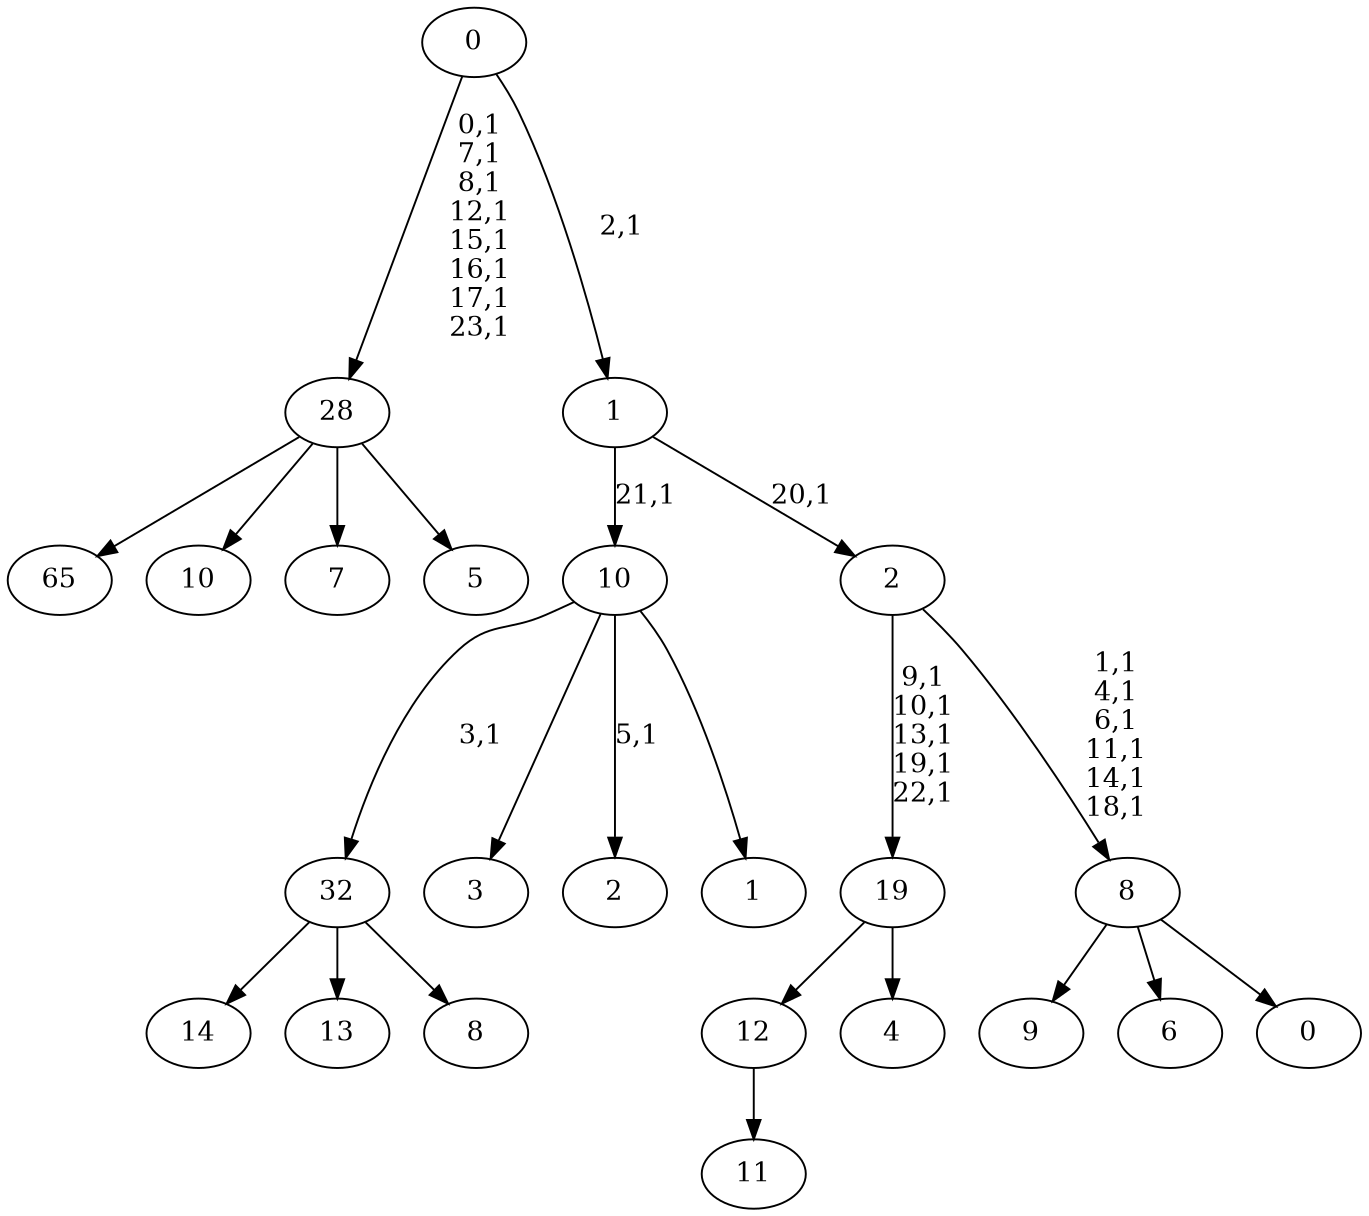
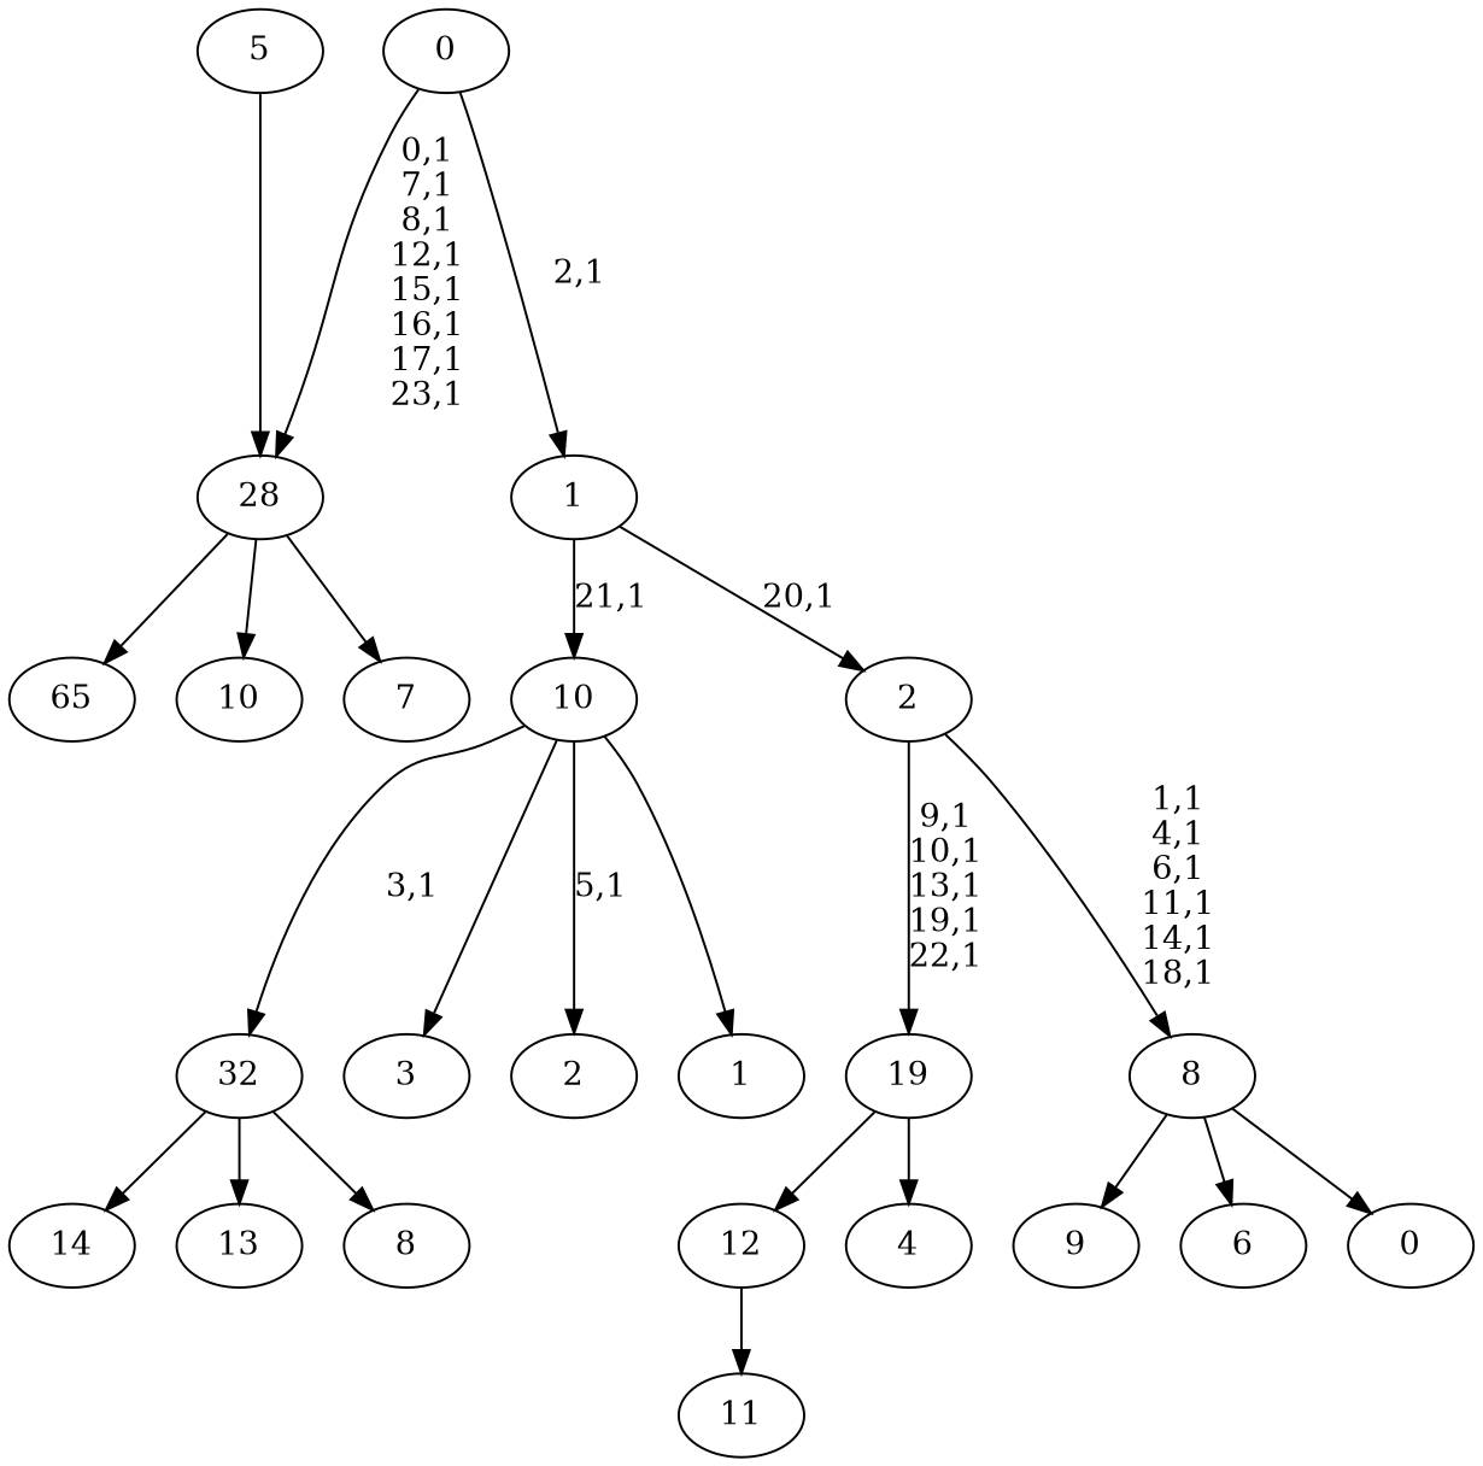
  digraph {
    n1 [label=65]
    n2 [label=14]
    n3 [label=13]
    n4 [label=12]
    n5 [label=11]
    n6 [label=10]
    n7 [label=9]
    n8 [label=8]
    32
    n10 [label=7]
    n11 [label=6]
    n12 [label=5]
    28
    n14 [label=4]
    19
    n16 [label=3]
    n17 [label=2]
    n18 [label=1]
    10
    n20 [label=0]
    8
    2
    1
    0
    n4 -> n5
    32 -> n2
    32 -> n3
    32 -> n8
    28 -> n1
    28 -> n6
    28 -> n10
-   28 -> n12
+   n12 -> 28
    19 -> n4
    19 -> n14
    10 -> 32 [label="3,1"]
    10 -> n16
    10 -> n17 [label="5,1"]
    10 -> n18
    8 -> n7
    8 -> n11
    8 -> n20
    2 -> 19 [label="9,1\n10,1\n13,1\n19,1\n22,1"]
    2 -> 8 [label="1,1\n4,1\n6,1\n11,1\n14,1\n18,1"]
    1 -> 10 [label="21,1"]
    1 -> 2 [label="20,1"]
    0 -> 28 [label="0,1\n7,1\n8,1\n12,1\n15,1\n16,1\n17,1\n23,1"]
    0 -> 1 [label="2,1"]
  }
